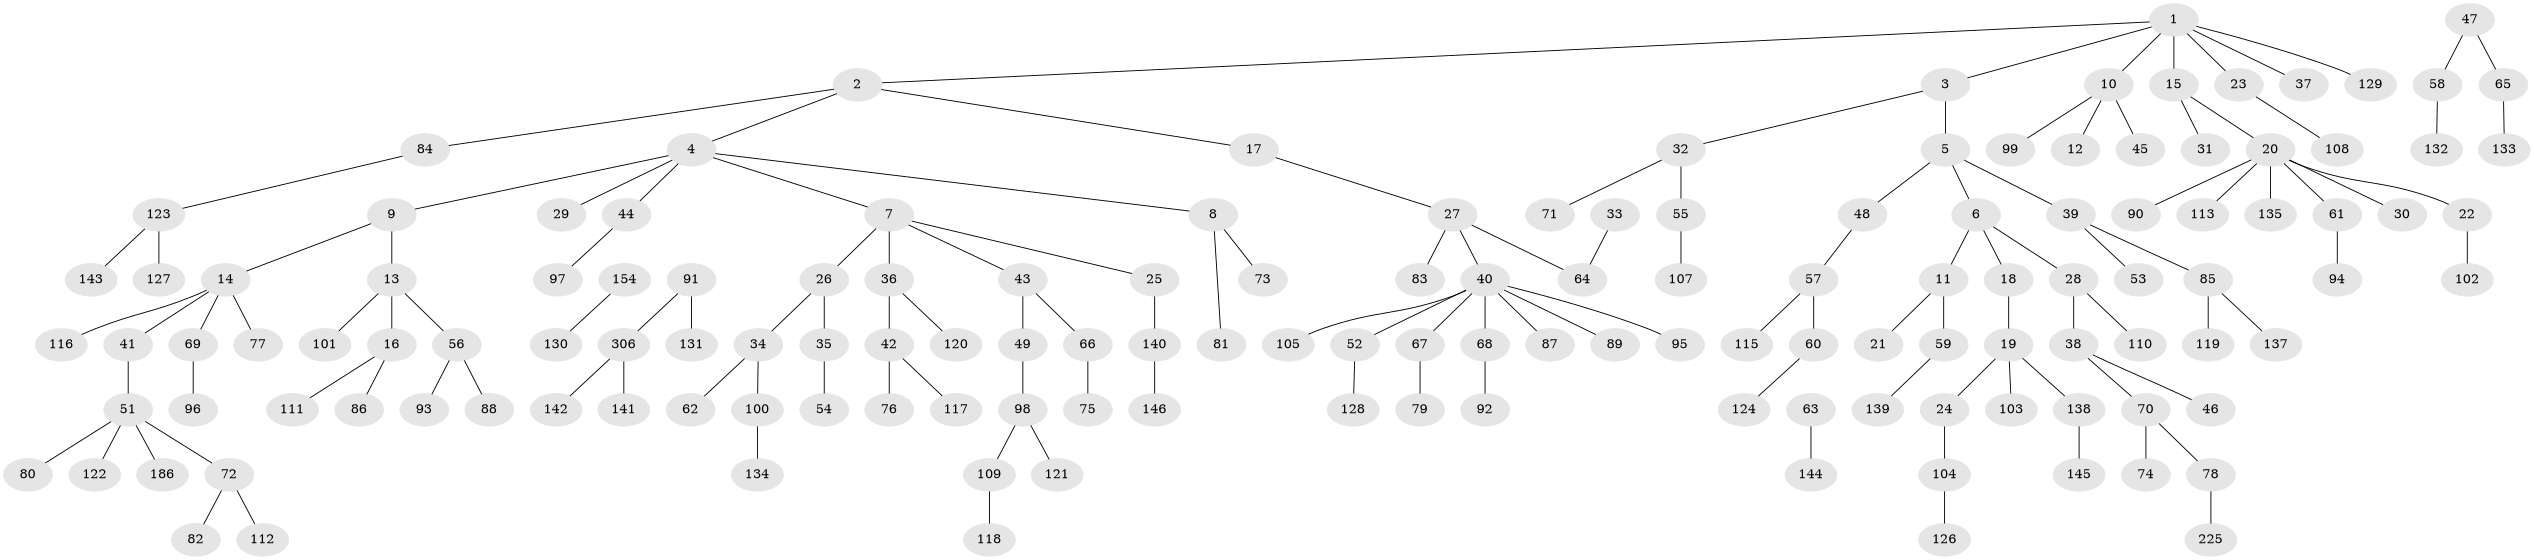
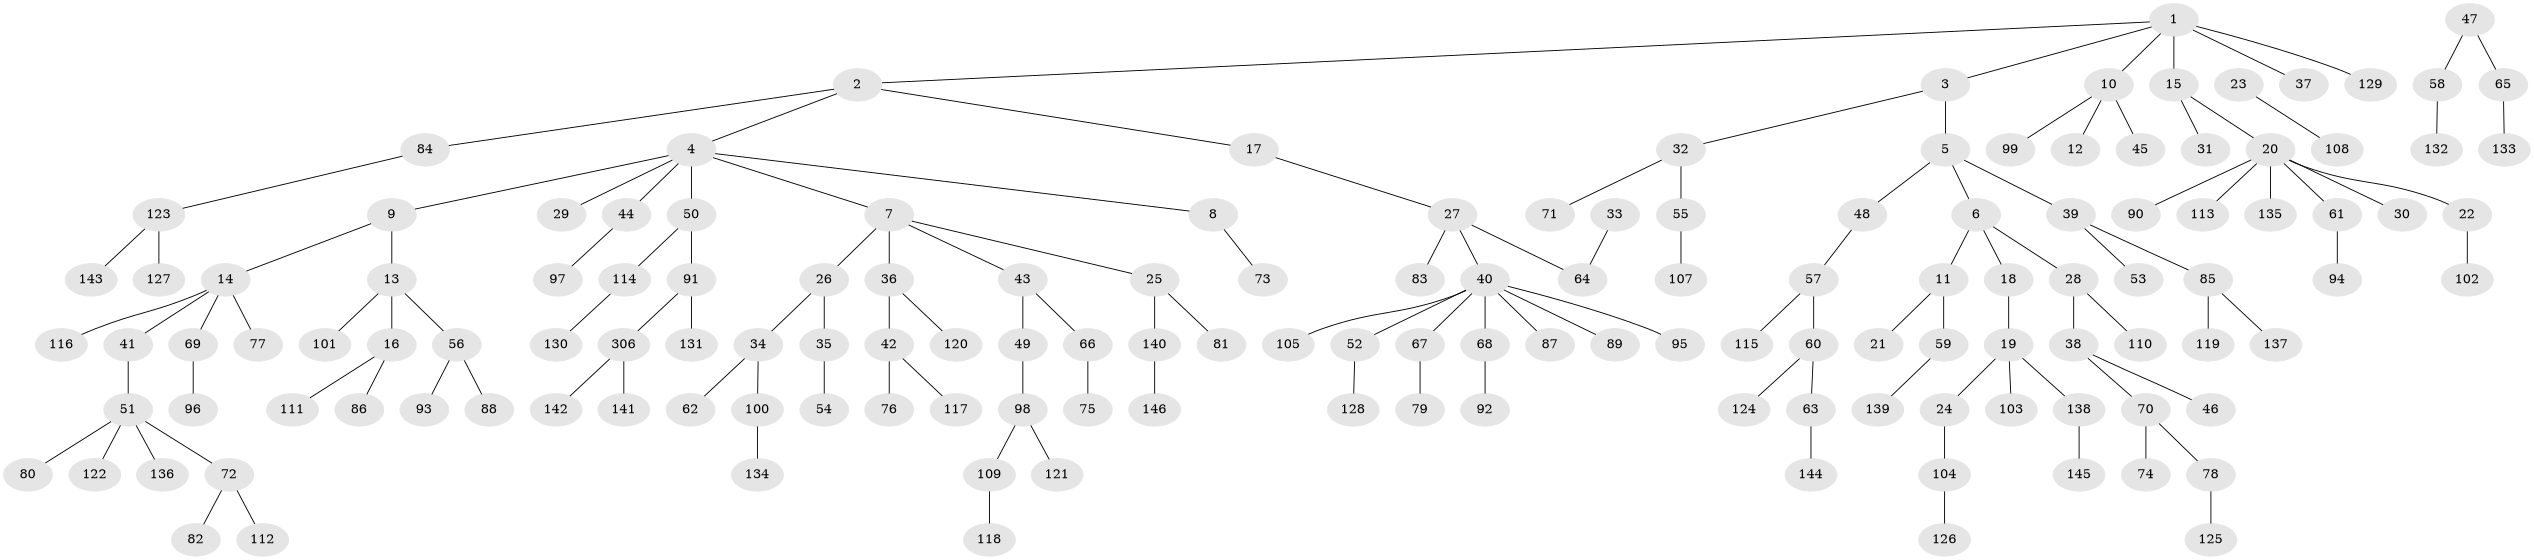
  graph {
    node [color=gray90 style=filled]
    1
    2
    3
    10
    15
    23
    37
    129
    4
    17
    84
    5
    32
    12
    45
    99
    20
    31
    108
    7
    8
    9
    29
    44
+   50
    27
    123
    6
    39
    48
    55
    71
    25
    26
    36
    43
    73
    81
    13
    14
    97
    91
-   114 [label=154]
+   114
    11
    18
    28
    53
    85
    57
    21
    59
    19
    38
    110
    140
    34
    35
    42
    120
    49
    66
    16
    56
    101
    41
    69
    77
    116
    139
    86
    111
    88
    93
    51
    96
    22
    30
    61
    90
    113
    135
    47
    58
    65
    40
    83
    64
    24
    103
    138
    104
    145
    102
    94
    126
    146
    62
    100
    54
    33
    52
    67
    68
    87
    89
    95
    105
    46
    70
    107
    134
    76
    117
    74
    78
    119
    137
    128
    79
    92
    72
    80
    122
-   136 [label=186]
+   136
    98
    75
    132
    133
    60
    115
    109
    121
    n133 [label=306]
    131
    130
    82
    112
    63
    124
    144
-   125 [label=225]
+   125
    127
    143
    141
    142
    118
    1 -- 2
    1 -- 3
    1 -- 10
    1 -- 15
-   1 -- 23
    1 -- 37
    1 -- 129
    2 -- 4
    2 -- 17
    2 -- 84
    3 -- 5
    3 -- 32
    10 -- 12
    10 -- 45
    10 -- 99
    15 -- 20
    15 -- 31
    23 -- 108
    4 -- 7
    4 -- 8
    4 -- 9
    4 -- 29
    4 -- 44
+   4 -- 50
    17 -- 27
    84 -- 123
    5 -- 6
    5 -- 39
    5 -- 48
    32 -- 55
    32 -- 71
    20 -- 22
    20 -- 30
    20 -- 61
    20 -- 90
    20 -- 113
    20 -- 135
    7 -- 25
    7 -- 26
    7 -- 36
    7 -- 43
    8 -- 73
-   8 -- 81
+   25 -- 81
    9 -- 13
    9 -- 14
    44 -- 97
+   50 -- 91
+   50 -- 114
    27 -- 40
    27 -- 83
    27 -- 64
    123 -- 127
    123 -- 143
    6 -- 11
    6 -- 18
    6 -- 28
    39 -- 53
    39 -- 85
    48 -- 57
    55 -- 107
    25 -- 140
    26 -- 34
    26 -- 35
    36 -- 42
    36 -- 120
    43 -- 49
    43 -- 66
    13 -- 16
    13 -- 56
    13 -- 101
    14 -- 41
    14 -- 69
    14 -- 77
    14 -- 116
    91 -- n133
    91 -- 131
    114 -- 130
    11 -- 21
    11 -- 59
    18 -- 19
    28 -- 38
    28 -- 110
    85 -- 119
    85 -- 137
    57 -- 60
    57 -- 115
    59 -- 139
    19 -- 24
    19 -- 103
    19 -- 138
    38 -- 46
    38 -- 70
    140 -- 146
    34 -- 62
    34 -- 100
    35 -- 54
    42 -- 76
    42 -- 117
    49 -- 98
    66 -- 75
    16 -- 86
    16 -- 111
    56 -- 88
    56 -- 93
    41 -- 51
    69 -- 96
    51 -- 72
    51 -- 80
    51 -- 122
    51 -- 136
    22 -- 102
    61 -- 94
    47 -- 58
    47 -- 65
    58 -- 132
    65 -- 133
    40 -- 52
    40 -- 67
    40 -- 68
    40 -- 87
    40 -- 89
    40 -- 95
    40 -- 105
    24 -- 104
    138 -- 145
    104 -- 126
    100 -- 134
    33 -- 64
    52 -- 128
    67 -- 79
    68 -- 92
    70 -- 74
    70 -- 78
    78 -- 125
    72 -- 82
    72 -- 112
    98 -- 109
    98 -- 121
+   60 -- 63
    60 -- 124
    109 -- 118
    n133 -- 141
    n133 -- 142
    63 -- 144
  }
